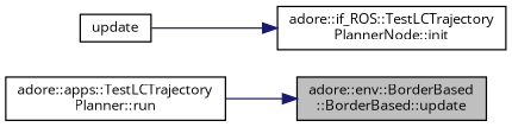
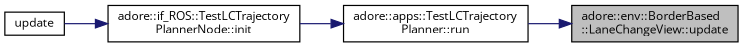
  digraph {
    fontname="Open Sans"
    rankdir=RL
    node [color=black fillcolor=white fontname="Open Sans" fontsize=10 shape=record style=filled]
    edge [color=midnightblue dir=back fontname="Open Sans" fontsize=10 labelfontname=Helvetica labelfontsize=10 style=solid]
-   n1 [fillcolor=grey75 fontcolor=black height=0.2 label="adore::env::BorderBased\l::BorderBased::update" width=0.4]
+   n1 [fillcolor=grey75 fontcolor=black height=0.2 label="adore::env::BorderBased\l::LaneChangeView::update" width=0.4]
    n2 [height=0.2 label="adore::apps::TestLCTrajectory\lPlanner::run" width=0.4]
    n3 [height=0.2 label="adore::if_ROS::TestLCTrajectory\lPlannerNode::init" width=0.4]
    n4 [height=0.2 label=update width=0.4]
    n1 -> n2
+   n2 -> n3
    n3 -> n4
  }
